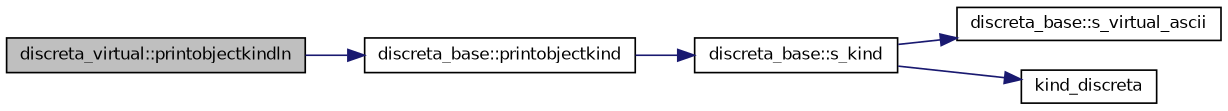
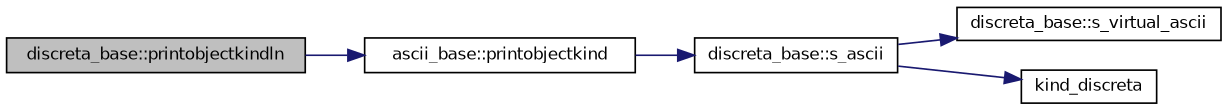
  digraph {
    rankdir=LR
    node [color=black fillcolor=white fontname=Helvetica fontsize=10 shape=record style=filled]
    edge [color=midnightblue fontname=Helvetica fontsize=10 labelfontname=Helvetica labelfontsize=10 style=solid]
-   n1 [fillcolor=grey75 fontcolor=black height=0.2 label="discreta_virtual::printobjectkindln" width=0.4]
-   n2 [height=0.2 label="discreta_base::printobjectkind" width=0.4]
-   n3 [height=0.2 label="discreta_base::s_kind" width=0.4]
+   n1 [fillcolor=grey75 fontcolor=black height=0.2 label="discreta_base::printobjectkindln" width=0.4]
+   n2 [height=0.2 label="ascii_base::printobjectkind" width=0.4]
+   n3 [height=0.2 label="discreta_base::s_ascii" width=0.4]
    n4 [height=0.2 label="discreta_base::s_virtual_ascii" width=0.4]
    n5 [height=0.2 label=kind_discreta width=0.4]
    n1 -> n2
    n2 -> n3
    n3 -> n4
    n3 -> n5
  }
